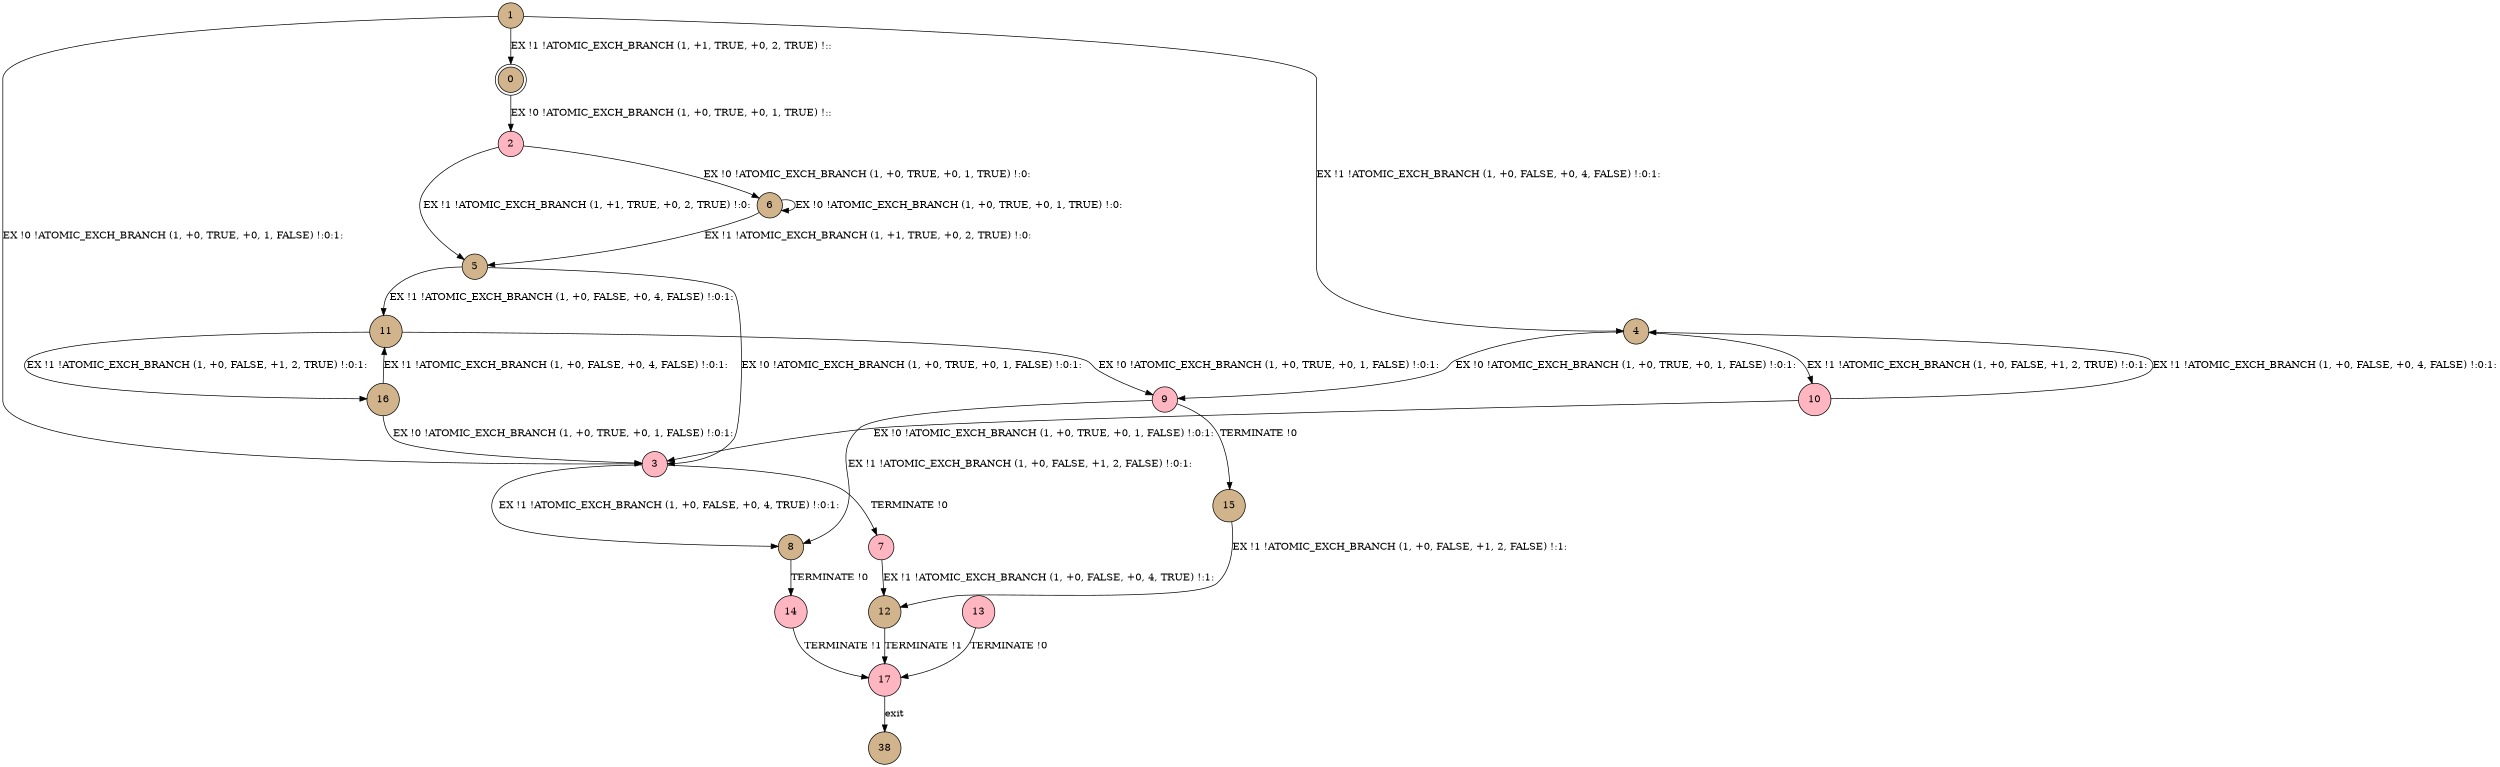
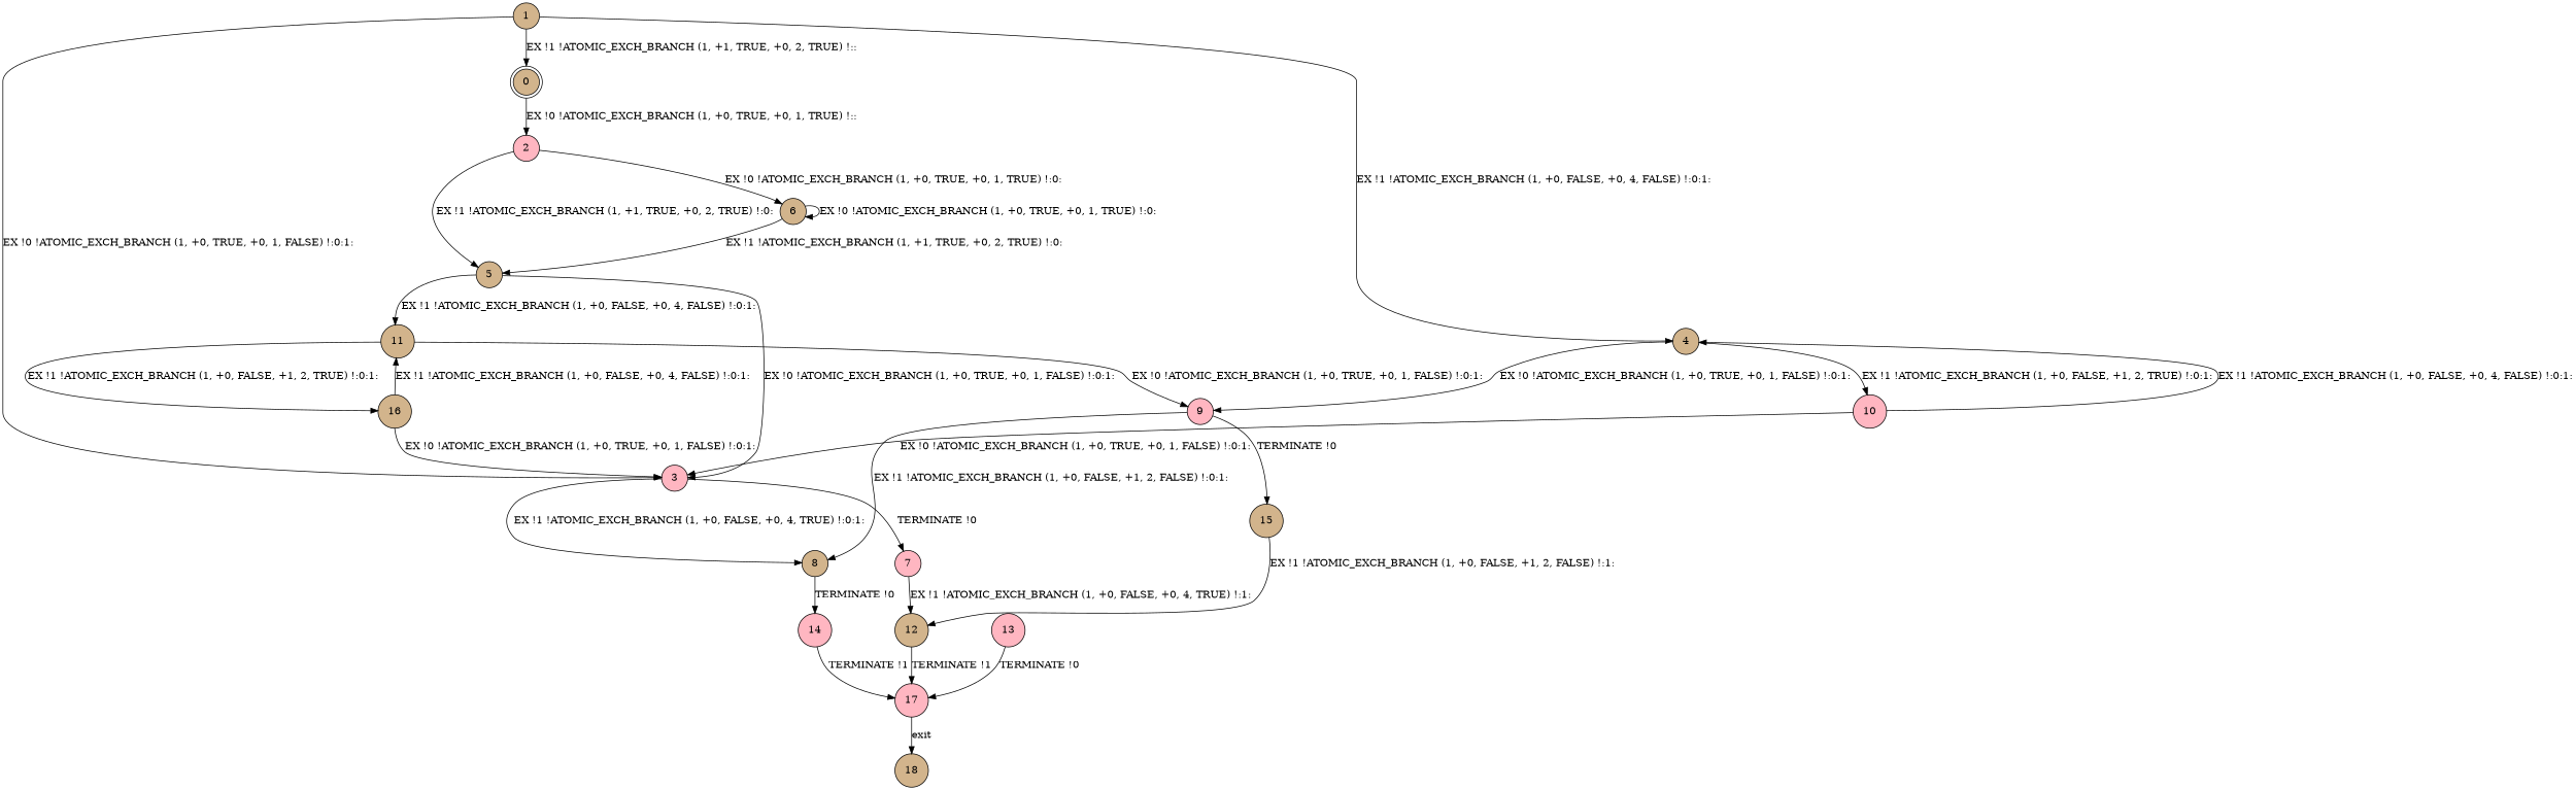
  digraph {
    node [fillcolor=tan shape=circle style=filled]
    0 [peripheries=2]
    2 [fillcolor=lightpink]
    1
    3 [fillcolor=lightpink]
    4
    5
    6
    7 [fillcolor=lightpink]
    8
    9 [fillcolor=lightpink]
    10 [fillcolor=lightpink]
    11
    12
    14 [fillcolor=lightpink]
    15
    16
    17 [fillcolor=lightpink]
    13 [fillcolor=lightpink]
-   18 [label=38]
+   18
    0 -> 2 [label="EX !0 !ATOMIC_EXCH_BRANCH (1, +0, TRUE, +0, 1, TRUE) !::"]
    2 -> 5 [label="EX !1 !ATOMIC_EXCH_BRANCH (1, +1, TRUE, +0, 2, TRUE) !:0:"]
    2 -> 6 [label="EX !0 !ATOMIC_EXCH_BRANCH (1, +0, TRUE, +0, 1, TRUE) !:0:"]
    1 -> 0 [label="EX !1 !ATOMIC_EXCH_BRANCH (1, +1, TRUE, +0, 2, TRUE) !::"]
    1 -> 3 [label="EX !0 !ATOMIC_EXCH_BRANCH (1, +0, TRUE, +0, 1, FALSE) !:0:1:"]
    1 -> 4 [label="EX !1 !ATOMIC_EXCH_BRANCH (1, +0, FALSE, +0, 4, FALSE) !:0:1:"]
    3 -> 7 [label="TERMINATE !0"]
    3 -> 8 [label="EX !1 !ATOMIC_EXCH_BRANCH (1, +0, FALSE, +0, 4, TRUE) !:0:1:"]
    4 -> 9 [label="EX !0 !ATOMIC_EXCH_BRANCH (1, +0, TRUE, +0, 1, FALSE) !:0:1:"]
    4 -> 10 [label="EX !1 !ATOMIC_EXCH_BRANCH (1, +0, FALSE, +1, 2, TRUE) !:0:1:"]
    5 -> 3 [label="EX !0 !ATOMIC_EXCH_BRANCH (1, +0, TRUE, +0, 1, FALSE) !:0:1:"]
    5 -> 11 [label="EX !1 !ATOMIC_EXCH_BRANCH (1, +0, FALSE, +0, 4, FALSE) !:0:1:"]
    6 -> 5 [label="EX !1 !ATOMIC_EXCH_BRANCH (1, +1, TRUE, +0, 2, TRUE) !:0:"]
    6 -> 6 [label="EX !0 !ATOMIC_EXCH_BRANCH (1, +0, TRUE, +0, 1, TRUE) !:0:"]
    7 -> 12 [label="EX !1 !ATOMIC_EXCH_BRANCH (1, +0, FALSE, +0, 4, TRUE) !:1:"]
    8 -> 14 [label="TERMINATE !0"]
    9 -> 8 [label="EX !1 !ATOMIC_EXCH_BRANCH (1, +0, FALSE, +1, 2, FALSE) !:0:1:"]
    9 -> 15 [label="TERMINATE !0"]
    10 -> 3 [label="EX !0 !ATOMIC_EXCH_BRANCH (1, +0, TRUE, +0, 1, FALSE) !:0:1:"]
    10 -> 4 [label="EX !1 !ATOMIC_EXCH_BRANCH (1, +0, FALSE, +0, 4, FALSE) !:0:1:"]
    11 -> 9 [label="EX !0 !ATOMIC_EXCH_BRANCH (1, +0, TRUE, +0, 1, FALSE) !:0:1:"]
    11 -> 16 [label="EX !1 !ATOMIC_EXCH_BRANCH (1, +0, FALSE, +1, 2, TRUE) !:0:1:"]
    12 -> 17 [label="TERMINATE !1"]
    14 -> 17 [label="TERMINATE !1"]
    15 -> 12 [label="EX !1 !ATOMIC_EXCH_BRANCH (1, +0, FALSE, +1, 2, FALSE) !:1:"]
    16 -> 3 [label="EX !0 !ATOMIC_EXCH_BRANCH (1, +0, TRUE, +0, 1, FALSE) !:0:1:"]
    16 -> 11 [label="EX !1 !ATOMIC_EXCH_BRANCH (1, +0, FALSE, +0, 4, FALSE) !:0:1:"]
    17 -> 18 [label=exit]
    13 -> 17 [label="TERMINATE !0"]
  }
